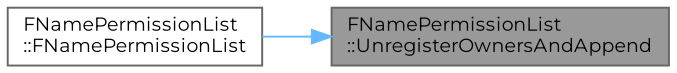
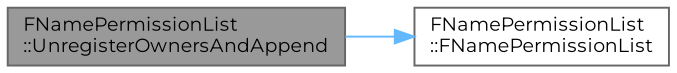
  digraph {
    rankdir=LR
    fontname=Montserrat
    node [fontname=Montserrat fontsize=10 shape=box style=filled]
    n1 [color=gray40 fillcolor=grey60 fontcolor=black height=0.2 label="FNamePermissionList\l::UnregisterOwnersAndAppend" width=0.4]
    n2 [color=grey40 fillcolor=white height=0.2 label="FNamePermissionList\l::FNamePermissionList" width=0.4]
-   n2 -> n1 [color=steelblue1 fontname=Montserrat fontsize=10 labelfontname=Helvetica labelfontsize=10 style=solid]
+   n1 -> n2 [color=steelblue1 fontname=Montserrat fontsize=10 labelfontname=Helvetica labelfontsize=10 style=solid]
  }
